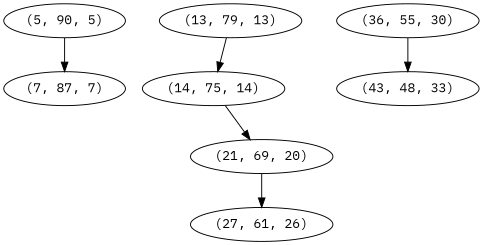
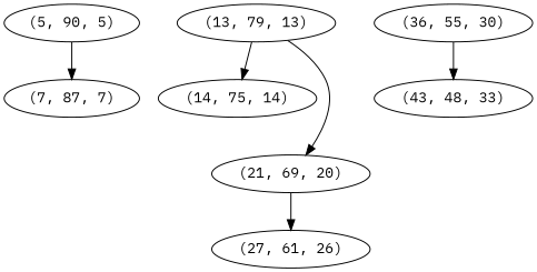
  digraph {
    fontname="IBM Plex Mono"
    node [fontname="IBM Plex Mono"]
    edge [fontname="IBM Plex Mono"]
    "(5, 90, 5)"
    "(7, 87, 7)"
    "(13, 79, 13)"
    "(14, 75, 14)"
    "(21, 69, 20)"
    "(27, 61, 26)"
    "(36, 55, 30)"
    "(43, 48, 33)"
    "(5, 90, 5)" -> "(7, 87, 7)"
    "(13, 79, 13)" -> "(14, 75, 14)"
-   "(14, 75, 14)" -> "(21, 69, 20)"
+   "(13, 79, 13)" -> "(21, 69, 20)"
    "(21, 69, 20)" -> "(27, 61, 26)"
    "(36, 55, 30)" -> "(43, 48, 33)"
  }
